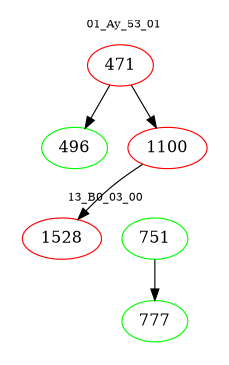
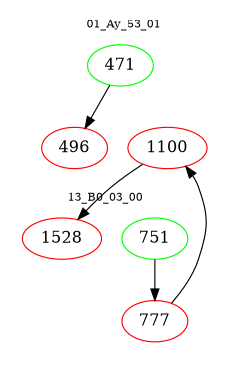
  digraph {
    node [color=green]
    edge [color=black]
-   n1 [color=red label=471]
-   n2 [label=496]
+   n1 [label=471]
+   n2 [color=red label=496]
    n3 [color=red label=1100]
    n4 [label=751]
-   n5 [label=777]
+   n5 [color=red label=777]
    n6 [color=red label=1528]
    subgraph cluster_1 {
      color=white
      fontsize=10
      label="01_Ay_53_01"
      n1
      n2
      n3
    }
    subgraph cluster_2 {
      color=white
      fontsize=10
      label="13_B0_03_00"
      n4
      n5
      n6
    }
    n1 -> n2
-   n1 -> n3
+   n5 -> n3
    n3 -> n6
    n4 -> n5
  }
